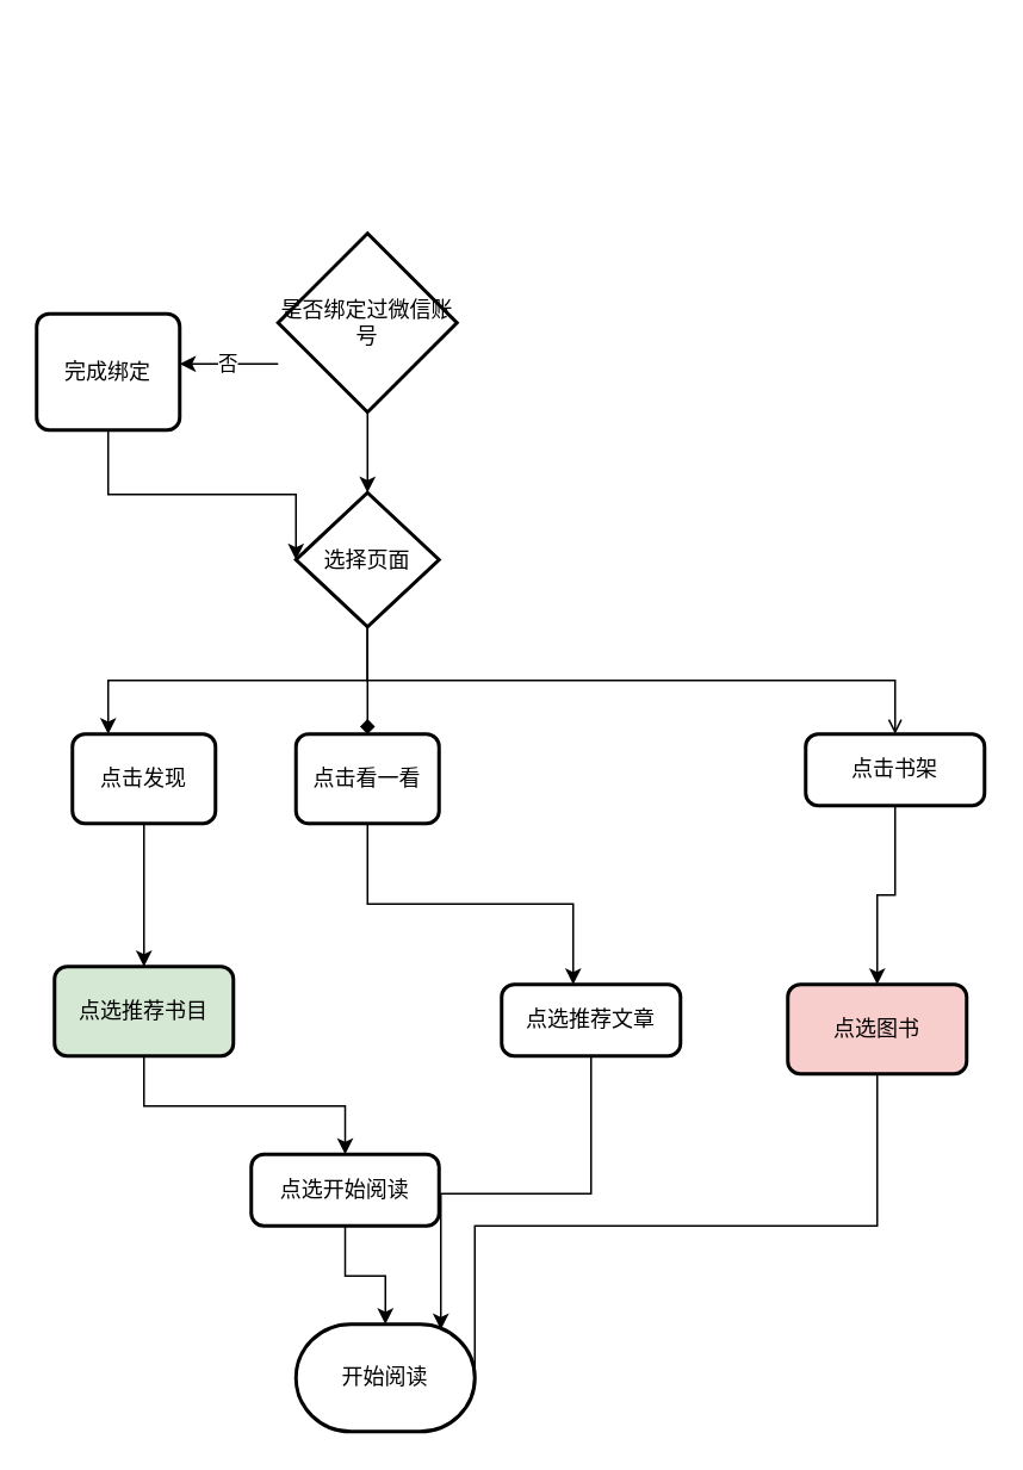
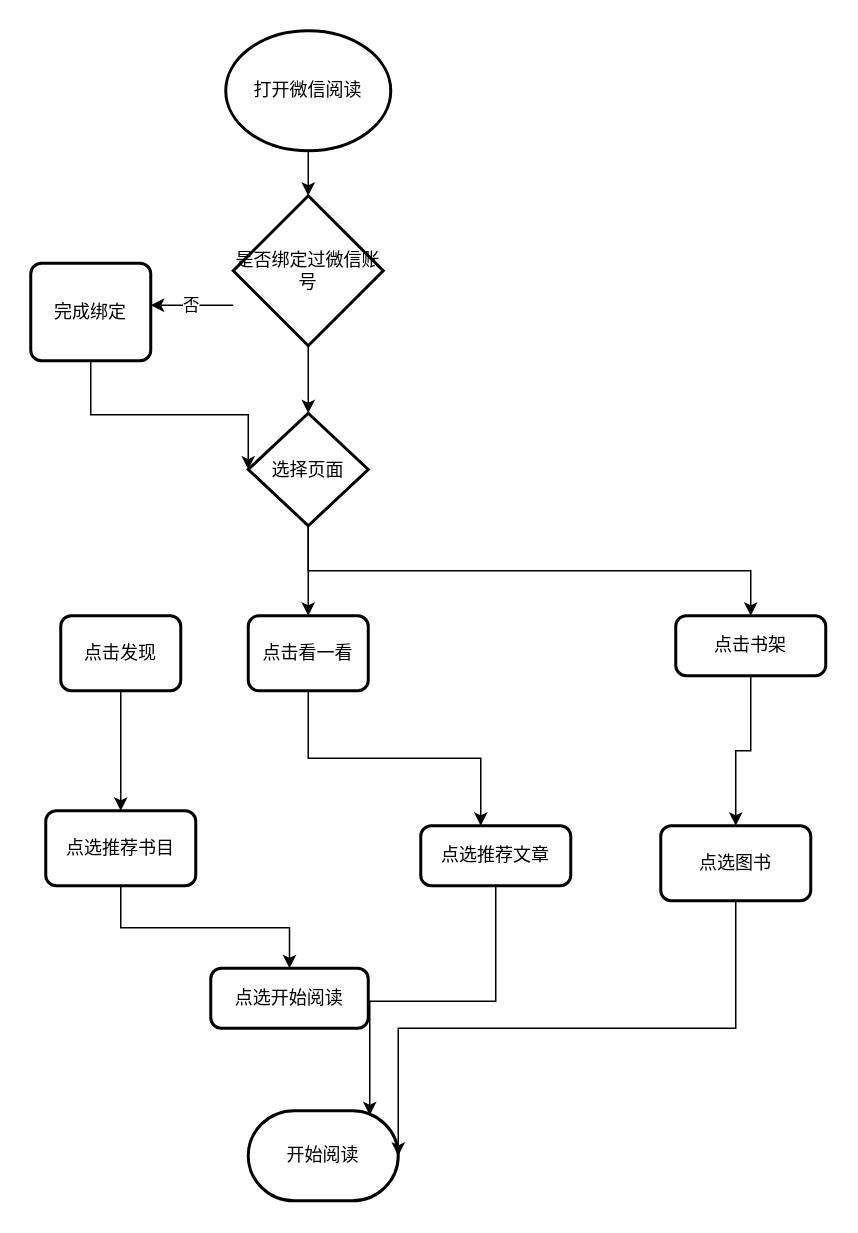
  <mxCell id="0" />
  <mxCell id="1" parent="0" />
+ <mxCell id="2" style="edgeStyle=orthogonalEdgeStyle;rounded=0;orthogonalLoop=1;jettySize=auto;html=1;entryX=0.5;entryY=0;entryDx=0;entryDy=0;entryPerimeter=0;" edge="1" parent="1" source="3" target="7"><mxGeometry relative="1" as="geometry"><mxPoint x="205" y="190" as="targetPoint" /></mxGeometry></mxCell>
+ <mxCell id="3" value="&lt;span&gt;打开微信阅读&lt;/span&gt;" style="strokeWidth=2;html=1;shape=mxgraph.flowchart.start_2;whiteSpace=wrap;" vertex="1" parent="1"><mxGeometry x="150" y="20" width="110" height="80" as="geometry" /></mxCell>
  <mxCell id="4" value="开始阅读" style="strokeWidth=2;html=1;shape=mxgraph.flowchart.terminator;whiteSpace=wrap;" vertex="1" parent="1"><mxGeometry x="165" y="740" width="100" height="60" as="geometry" /></mxCell>
  <mxCell id="5" value="否" style="edgeStyle=elbowEdgeStyle;rounded=0;orthogonalLoop=1;jettySize=auto;elbow=vertical;html=1;" edge="1" parent="1" source="7" target="9"><mxGeometry relative="1" as="geometry" /></mxCell>
  <mxCell id="6" style="edgeStyle=elbowEdgeStyle;rounded=0;orthogonalLoop=1;jettySize=auto;elbow=vertical;html=1;" edge="1" parent="1" source="7" target="19"><mxGeometry relative="1" as="geometry" /></mxCell>
  <mxCell id="7" value="&lt;span&gt;是否绑定过微信账号&lt;/span&gt;" style="strokeWidth=2;html=1;shape=mxgraph.flowchart.decision;whiteSpace=wrap;" vertex="1" parent="1"><mxGeometry x="155" y="130" width="100" height="100" as="geometry" /></mxCell>
  <mxCell id="8" style="edgeStyle=elbowEdgeStyle;rounded=0;orthogonalLoop=1;jettySize=auto;elbow=vertical;html=1;entryX=0;entryY=0.5;entryDx=0;entryDy=0;entryPerimeter=0;" edge="1" parent="1" source="9" target="19"><mxGeometry relative="1" as="geometry" /></mxCell>
  <mxCell id="9" value="完成绑定" style="rounded=1;whiteSpace=wrap;html=1;absoluteArcSize=1;arcSize=14;strokeWidth=2;" vertex="1" parent="1"><mxGeometry x="20" y="175" width="80" height="65" as="geometry" /></mxCell>
  <mxCell id="10" style="edgeStyle=elbowEdgeStyle;rounded=0;orthogonalLoop=1;jettySize=auto;elbow=vertical;html=1;" edge="1" parent="1" source="11" target="25"><mxGeometry relative="1" as="geometry" /></mxCell>
  <mxCell id="11" value="点击发现" style="rounded=1;whiteSpace=wrap;html=1;absoluteArcSize=1;arcSize=14;strokeWidth=2;" vertex="1" parent="1"><mxGeometry x="40" y="410" width="80" height="50" as="geometry" /></mxCell>
  <mxCell id="12" style="edgeStyle=elbowEdgeStyle;rounded=0;orthogonalLoop=1;jettySize=auto;elbow=vertical;html=1;" edge="1" parent="1" source="13"><mxGeometry relative="1" as="geometry"><mxPoint x="320" y="550" as="targetPoint" /></mxGeometry></mxCell>
  <mxCell id="13" value="点击看一看" style="rounded=1;whiteSpace=wrap;html=1;absoluteArcSize=1;arcSize=14;strokeWidth=2;" vertex="1" parent="1"><mxGeometry x="165" y="410" width="80" height="50" as="geometry" /></mxCell>
  <mxCell id="14" style="edgeStyle=elbowEdgeStyle;rounded=0;orthogonalLoop=1;jettySize=auto;elbow=vertical;html=1;" edge="1" parent="1" source="15"><mxGeometry relative="1" as="geometry"><mxPoint x="490" y="550" as="targetPoint" /></mxGeometry></mxCell>
  <mxCell id="15" value="点击书架" style="rounded=1;whiteSpace=wrap;html=1;absoluteArcSize=1;arcSize=14;strokeWidth=2;" vertex="1" parent="1"><mxGeometry x="450" y="410" width="100" height="40" as="geometry" /></mxCell>
- <mxCell id="16" style="edgeStyle=elbowEdgeStyle;rounded=0;orthogonalLoop=1;jettySize=auto;elbow=vertical;html=1;entryX=0.25;entryY=0;entryDx=0;entryDy=0;" edge="1" parent="1" source="19" target="11"><mxGeometry relative="1" as="geometry" /></mxCell>
- <mxCell id="17" style="edgeStyle=elbowEdgeStyle;rounded=0;orthogonalLoop=1;jettySize=auto;elbow=vertical;html=1;endArrow=diamond;" edge="1" parent="1" source="19" target="13"><mxGeometry relative="1" as="geometry" /></mxCell>
- <mxCell id="18" style="edgeStyle=elbowEdgeStyle;rounded=0;orthogonalLoop=1;jettySize=auto;elbow=vertical;html=1;endArrow=open;" edge="1" parent="1" source="19" target="15"><mxGeometry relative="1" as="geometry" /></mxCell>
+ <mxCell id="17" style="edgeStyle=elbowEdgeStyle;rounded=0;orthogonalLoop=1;jettySize=auto;elbow=vertical;html=1;" edge="1" parent="1" source="19" target="13"><mxGeometry relative="1" as="geometry" /></mxCell>
+ <mxCell id="18" style="edgeStyle=elbowEdgeStyle;rounded=0;orthogonalLoop=1;jettySize=auto;elbow=vertical;html=1;" edge="1" parent="1" source="19" target="15"><mxGeometry relative="1" as="geometry" /></mxCell>
  <mxCell id="19" value="选择页面" style="strokeWidth=2;html=1;shape=mxgraph.flowchart.decision;whiteSpace=wrap;" vertex="1" parent="1"><mxGeometry x="165" y="275" width="80" height="75" as="geometry" /></mxCell>
- <mxCell id="20" style="edgeStyle=elbowEdgeStyle;rounded=0;orthogonalLoop=1;jettySize=auto;elbow=vertical;html=1;entryX=1;entryY=0.5;entryDx=0;entryDy=0;entryPerimeter=0;endArrow=none;" edge="1" parent="1" source="21" target="4"><mxGeometry relative="1" as="geometry" /></mxCell>
- <mxCell id="21" value="点选图书" style="rounded=1;whiteSpace=wrap;html=1;absoluteArcSize=1;arcSize=14;strokeWidth=2;fillColor=#f8cecc;" vertex="1" parent="1"><mxGeometry x="440" y="550" width="100" height="50" as="geometry" /></mxCell>
+ <mxCell id="20" style="edgeStyle=elbowEdgeStyle;rounded=0;orthogonalLoop=1;jettySize=auto;elbow=vertical;html=1;entryX=1;entryY=0.5;entryDx=0;entryDy=0;entryPerimeter=0;" edge="1" parent="1" source="21" target="4"><mxGeometry relative="1" as="geometry" /></mxCell>
+ <mxCell id="21" value="点选图书" style="rounded=1;whiteSpace=wrap;html=1;absoluteArcSize=1;arcSize=14;strokeWidth=2;" vertex="1" parent="1"><mxGeometry x="440" y="550" width="100" height="50" as="geometry" /></mxCell>
  <mxCell id="22" style="edgeStyle=elbowEdgeStyle;rounded=0;orthogonalLoop=1;jettySize=auto;elbow=vertical;html=1;entryX=0.81;entryY=0.05;entryDx=0;entryDy=0;entryPerimeter=0;" edge="1" parent="1" source="23" target="4"><mxGeometry relative="1" as="geometry" /></mxCell>
  <mxCell id="23" value="点选推荐文章" style="rounded=1;whiteSpace=wrap;html=1;absoluteArcSize=1;arcSize=14;strokeWidth=2;" vertex="1" parent="1"><mxGeometry x="280" y="550" width="100" height="40" as="geometry" /></mxCell>
  <mxCell id="24" style="edgeStyle=elbowEdgeStyle;rounded=0;orthogonalLoop=1;jettySize=auto;elbow=vertical;html=1;" edge="1" parent="1" source="25" target="27"><mxGeometry relative="1" as="geometry" /></mxCell>
- <mxCell id="25" value="点选推荐书目" style="rounded=1;whiteSpace=wrap;html=1;absoluteArcSize=1;arcSize=14;strokeWidth=2;fillColor=#d5e8d4;" vertex="1" parent="1"><mxGeometry x="30" y="540" width="100" height="50" as="geometry" /></mxCell>
- <mxCell id="26" style="edgeStyle=elbowEdgeStyle;rounded=0;orthogonalLoop=1;jettySize=auto;elbow=vertical;html=1;entryX=0.5;entryY=0;entryDx=0;entryDy=0;entryPerimeter=0;" edge="1" parent="1" source="27" target="4"><mxGeometry relative="1" as="geometry" /></mxCell>
+ <mxCell id="25" value="点选推荐书目" style="rounded=1;whiteSpace=wrap;html=1;absoluteArcSize=1;arcSize=14;strokeWidth=2;" vertex="1" parent="1"><mxGeometry x="30" y="540" width="100" height="50" as="geometry" /></mxCell>
  <mxCell id="27" value="点选开始阅读" style="rounded=1;whiteSpace=wrap;html=1;absoluteArcSize=1;arcSize=14;strokeWidth=2;" vertex="1" parent="1"><mxGeometry x="140" y="645" width="105" height="40" as="geometry" /></mxCell>
